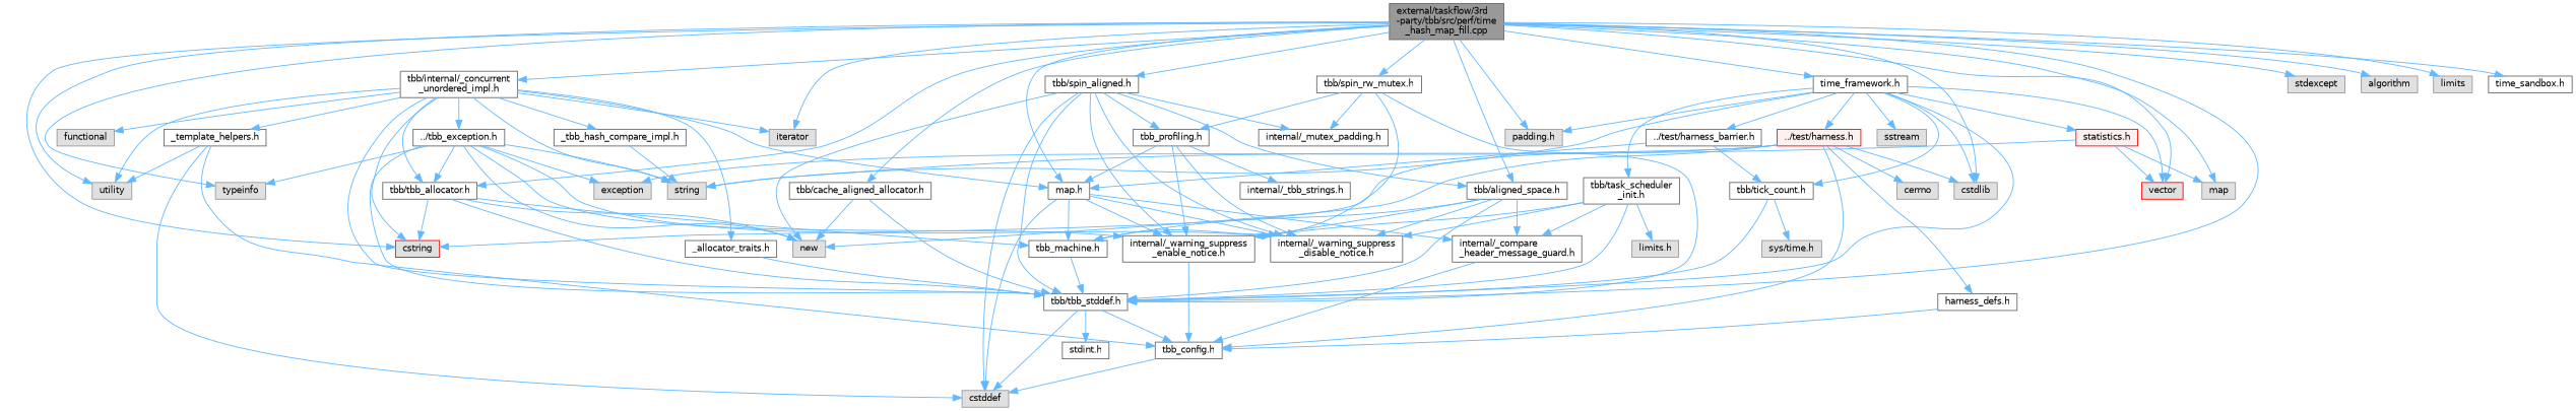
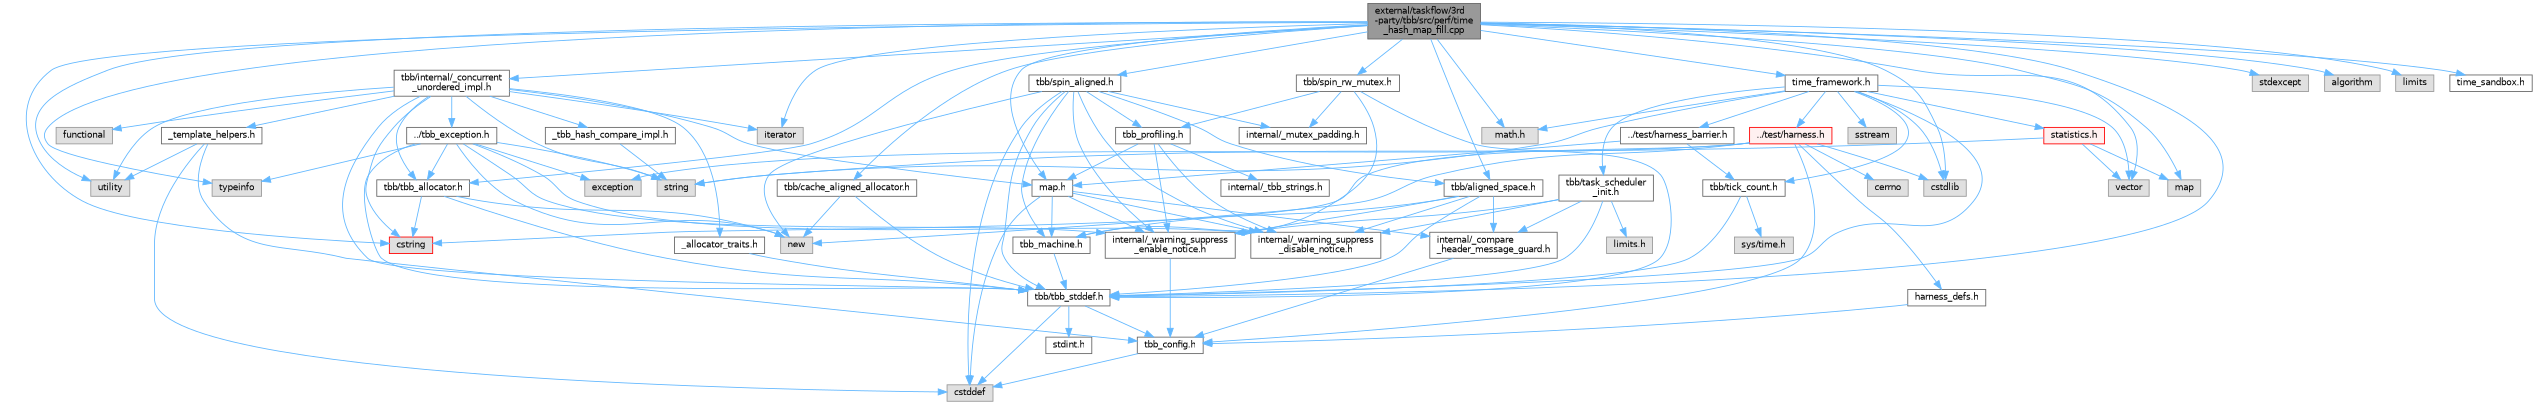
  digraph {
    node [color=grey40 fillcolor=white fontname=Helvetica fontsize=10 shape=box style=filled]
    edge [color=steelblue1 fontname=Helvetica fontsize=10 labelfontname=Helvetica labelfontsize=10 style=solid]
    n1 [color=gray40 fillcolor=grey60 fontcolor=black height=0.2 label="external/taskflow/3rd\l-party/tbb/src/perf/time\l_hash_map_fill.cpp" width=0.4]
    n2 [color=grey60 fillcolor="#E0E0E0" height=0.2 label=cstdlib width=0.4]
-   n3 [color=grey60 fillcolor="#E0E0E0" height=0.2 label="padding.h" width=0.4]
+   n3 [color=grey60 fillcolor="#E0E0E0" height=0.2 label="math.h" width=0.4]
    n4 [height=0.2 label="tbb/tbb_stddef.h" width=0.4]
-   n5 [color=red fillcolor="#E0E0E0" height=0.2 label=vector width=0.4]
+   n5 [color=grey60 fillcolor="#E0E0E0" height=0.2 label=vector width=0.4]
    n6 [color=grey60 fillcolor="#E0E0E0" height=0.2 label=map width=0.4]
    n7 [color=grey60 fillcolor="#E0E0E0" height=0.2 label=stdexcept width=0.4]
    n8 [color=grey60 fillcolor="#E0E0E0" height=0.2 label=iterator width=0.4]
    n9 [color=grey60 fillcolor="#E0E0E0" height=0.2 label=algorithm width=0.4]
    n10 [color=grey60 fillcolor="#E0E0E0" height=0.2 label=utility width=0.4]
    n11 [color=red fillcolor="#E0E0E0" height=0.2 label=cstring width=0.4]
    n12 [color=grey60 fillcolor="#E0E0E0" height=0.2 label=typeinfo width=0.4]
    n13 [height=0.2 label="tbb/cache_aligned_allocator.h" width=0.4]
    n14 [height=0.2 label="tbb/tbb_allocator.h" width=0.4]
    n15 [height=0.2 label="tbb/spin_rw_mutex.h" width=0.4]
    n16 [height=0.2 label="map.h" width=0.4]
    n17 [height=0.2 label="tbb/aligned_space.h" width=0.4]
    n18 [height=0.2 label="tbb/internal/_concurrent\l_unordered_impl.h" width=0.4]
    n19 [height=0.2 label="tbb/spin_aligned.h" width=0.4]
    n20 [height=0.2 label="time_framework.h" width=0.4]
    n21 [color=grey60 fillcolor="#E0E0E0" height=0.2 label=limits width=0.4]
    n22 [height=0.2 label="time_sandbox.h" width=0.4]
    n23 [height=0.2 label="tbb_config.h" width=0.4]
    n24 [color=grey60 fillcolor="#E0E0E0" height=0.2 label=cstddef width=0.4]
    n25 [height=0.2 label="stdint.h" width=0.4]
    n26 [color=grey60 fillcolor="#E0E0E0" height=0.2 label=new width=0.4]
    n27 [height=0.2 label="tbb_machine.h" width=0.4]
    n28 [height=0.2 label="tbb_profiling.h" width=0.4]
    n29 [height=0.2 label="internal/_mutex_padding.h" width=0.4]
    n30 [height=0.2 label="internal/_warning_suppress\l_enable_notice.h" width=0.4]
    n31 [height=0.2 label="internal/_warning_suppress\l_disable_notice.h" width=0.4]
    n32 [height=0.2 label="internal/_compare\l_header_message_guard.h" width=0.4]
    n33 [color=grey60 fillcolor="#E0E0E0" height=0.2 label=functional width=0.4]
    n34 [color=grey60 fillcolor="#E0E0E0" height=0.2 label=string width=0.4]
    n35 [height=0.2 label="../tbb_exception.h" width=0.4]
    n36 [height=0.2 label="_allocator_traits.h" width=0.4]
    n37 [height=0.2 label="_tbb_hash_compare_impl.h" width=0.4]
    n38 [height=0.2 label="_template_helpers.h" width=0.4]
    n39 [color=grey60 fillcolor="#E0E0E0" height=0.2 label=sstream width=0.4]
    n40 [height=0.2 label="tbb/task_scheduler\l_init.h" width=0.4]
    n41 [height=0.2 label="tbb/tick_count.h" width=0.4]
    n42 [color=red fillcolor="#FFF0F0" height=0.2 label="../test/harness.h" width=0.4]
    n43 [height=0.2 label="../test/harness_barrier.h" width=0.4]
    n44 [color=red fillcolor="#FFF0F0" height=0.2 label="statistics.h" width=0.4]
    n45 [height=0.2 label="internal/_tbb_strings.h" width=0.4]
    n46 [color=grey60 fillcolor="#E0E0E0" height=0.2 label=exception width=0.4]
    n47 [color=grey60 fillcolor="#E0E0E0" height=0.2 label="limits.h" width=0.4]
    n48 [color=grey60 fillcolor="#E0E0E0" height=0.2 label="sys/time.h" width=0.4]
    n49 [height=0.2 label="harness_defs.h" width=0.4]
    n50 [color=grey60 fillcolor="#E0E0E0" height=0.2 label=cerrno width=0.4]
    n1 -> n2
    n1 -> n3
    n1 -> n4
    n1 -> n5
    n1 -> n6
    n1 -> n7
    n1 -> n8
    n1 -> n9
    n1 -> n10
    n1 -> n11
    n1 -> n12
    n1 -> n13
    n1 -> n14
    n1 -> n15
    n1 -> n16
    n1 -> n17
    n1 -> n18
    n1 -> n19
    n1 -> n20
    n1 -> n21
    n1 -> n22
    n4 -> n23
    n4 -> n24
    n4 -> n25
    n13 -> n4
    n13 -> n26
    n14 -> n4
    n14 -> n11
    n14 -> n26
    n15 -> n4
    n15 -> n27
    n15 -> n28
    n15 -> n29
    n16 -> n24
    n16 -> n27
    n16 -> n30
    n16 -> n31
    n16 -> n32
    n17 -> n4
    n17 -> n27
    n17 -> n30
    n17 -> n31
    n17 -> n32
    n18 -> n4
    n18 -> n8
    n18 -> n10
    n18 -> n11
    n18 -> n14
    n18 -> n16
    n18 -> n33
    n18 -> n34
    n18 -> n35
    n18 -> n36
    n18 -> n37
    n18 -> n38
    n19 -> n4
    n19 -> n17
    n19 -> n24
    n19 -> n26
-   n14 -> n27
+   n19 -> n27
    n19 -> n28
    n19 -> n29
    n19 -> n30
    n19 -> n31
    n20 -> n2
    n20 -> n3
    n20 -> n4
    n20 -> n5
    n20 -> n34
    n20 -> n39
    n20 -> n40
    n20 -> n41
    n20 -> n42
    n20 -> n43
    n20 -> n44
    n23 -> n24
    n27 -> n4
    n28 -> n16
    n28 -> n30
    n28 -> n31
    n28 -> n45
    n30 -> n23
    n32 -> n23
    n35 -> n4
    n35 -> n12
    n35 -> n14
    n35 -> n26
    n35 -> n30
    n35 -> n31
    n35 -> n34
    n35 -> n46
    n36 -> n4
    n37 -> n34
    n38 -> n10
    n38 -> n23
    n38 -> n24
    n40 -> n4
    n40 -> n30
    n40 -> n31
    n40 -> n32
    n40 -> n47
    n41 -> n4
    n41 -> n48
    n42 -> n2
    n42 -> n11
    n42 -> n23
    n42 -> n26
    n42 -> n46
    n42 -> n49
    n42 -> n50
    n43 -> n16
    n43 -> n41
    n44 -> n5
    n44 -> n6
    n44 -> n34
    n49 -> n23
  }
